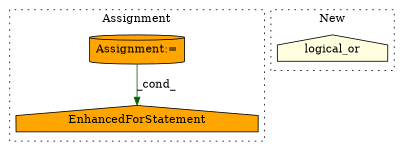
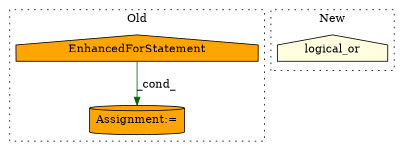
  digraph {
    node [l="53,2" s="837,904" shape=house style=filled fillcolor=orange]
    n1 [a=70 label=EnhancedForStatement]
    n2 [a=7 label="Assignment:=" shape=cylinder]
    n3 [a=32 l="11,1" label=logical_or s="1176,1202" fillcolor=lightyellow]
    subgraph cluster_1 {
-     label=Assignment
+     label=Old
      style=dotted
      n1
      n2
    }
    subgraph cluster_2 {
      label=New
      style=dotted
      n3
    }
-   n2 -> n1 [label=_cond_ color=darkgreen]
+   n1 -> n2 [label=_cond_ color=darkgreen]
  }
